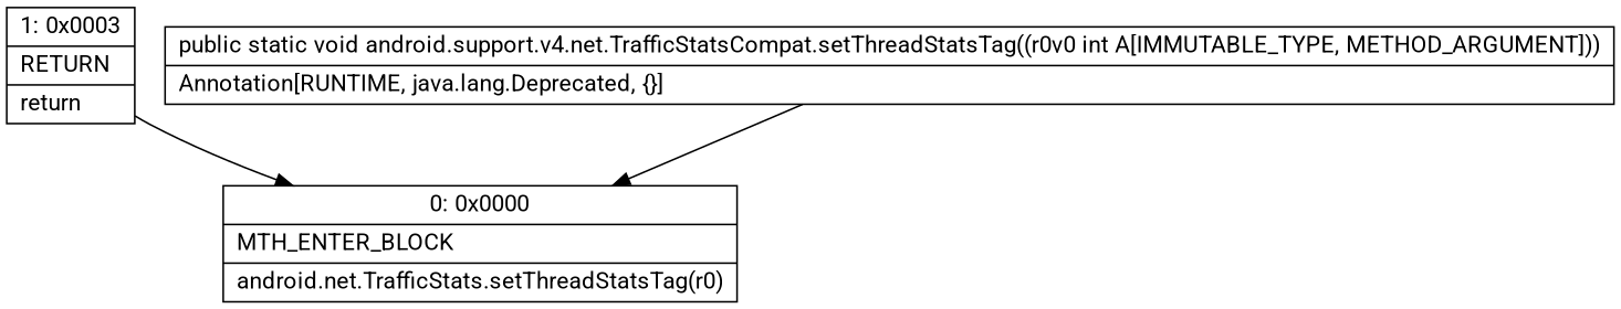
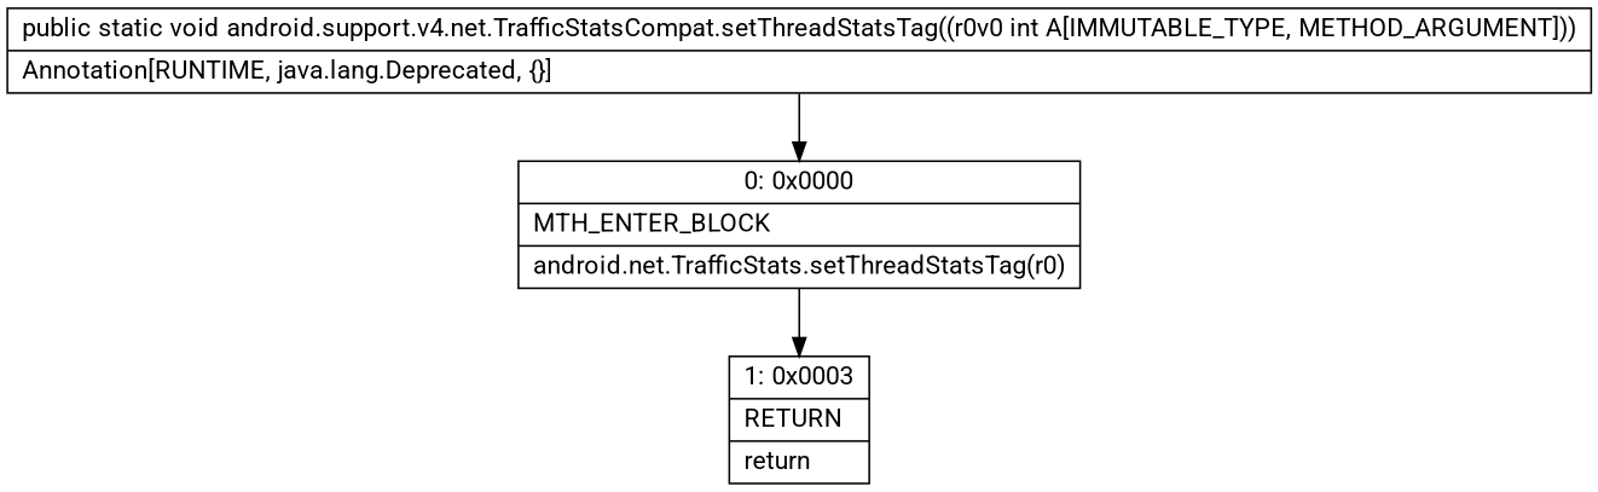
  digraph {
    fontname=Roboto
    node [shape=record fontname=Roboto]
    edge [fontname=Roboto]
    n1 [label="{0\:\ 0x0000|MTH_ENTER_BLOCK\l|android.net.TrafficStats.setThreadStatsTag(r0)\l}"]
    n2 [label="{1\:\ 0x0003|RETURN\l|return\l}"]
    n3 [label="{public static void android.support.v4.net.TrafficStatsCompat.setThreadStatsTag((r0v0 int A[IMMUTABLE_TYPE, METHOD_ARGUMENT]))  | Annotation[RUNTIME, java.lang.Deprecated, \{\}]\l}"]
-   n2 -> n1
+   n1 -> n2
    n3 -> n1
  }
